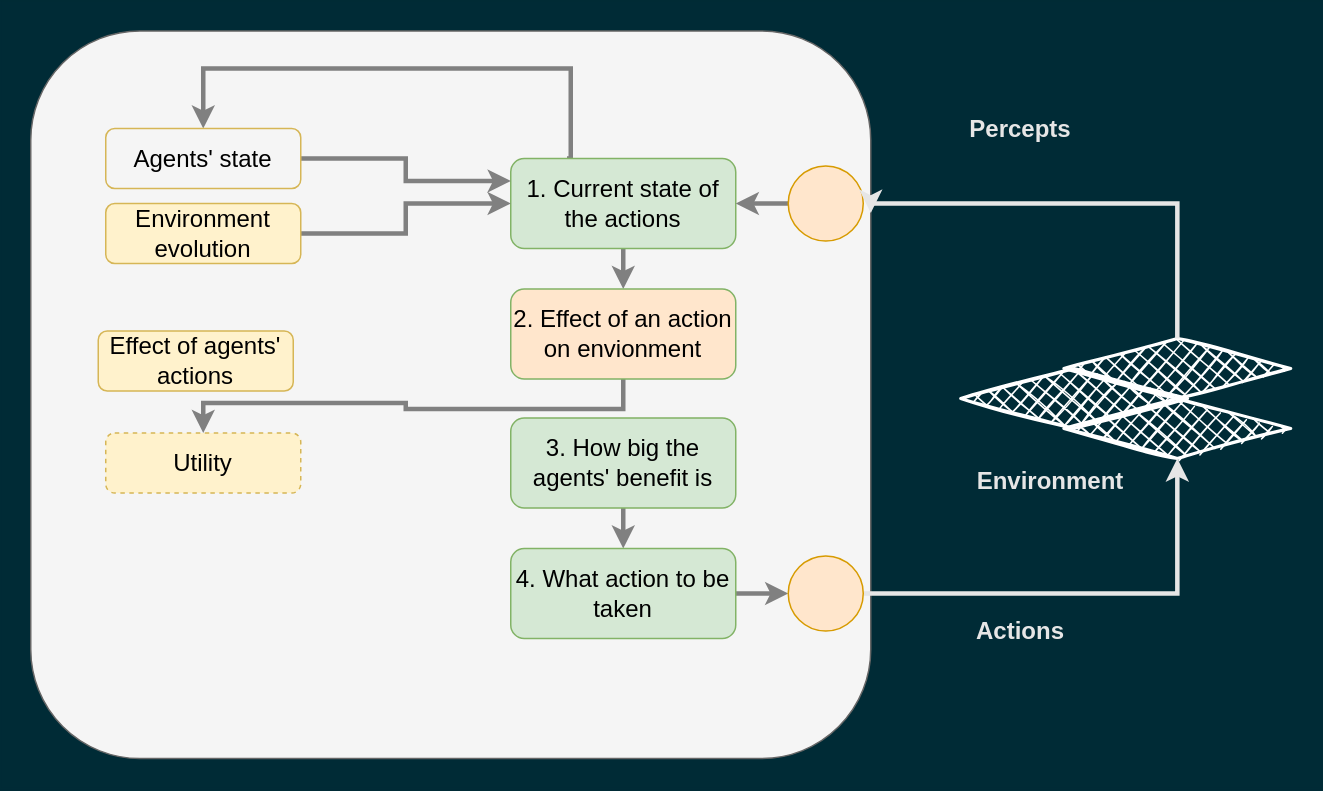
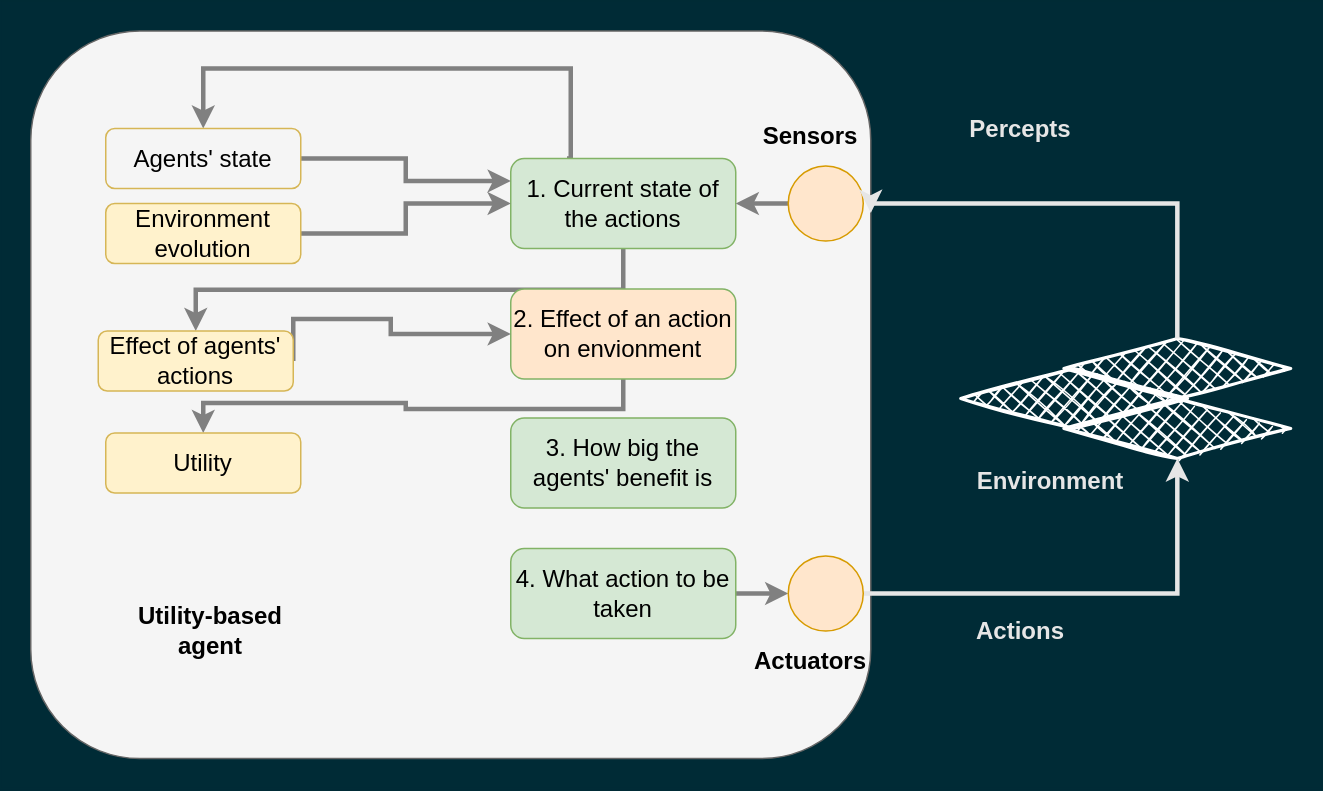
  <mxCell id="0" />
  <mxCell id="1" parent="0" />
  <mxCell id="2" value="" style="rounded=1;whiteSpace=wrap;html=1;fontSize=16;fontColor=#333333;fillColor=#f5f5f5;strokeColor=#666666;" parent="1" vertex="1"><mxGeometry x="20" y="20" width="560" height="485" as="geometry" /></mxCell>
  <mxCell id="3" style="edgeStyle=orthogonalEdgeStyle;rounded=0;orthogonalLoop=1;jettySize=auto;html=1;exitX=0.25;exitY=0;exitDx=0;exitDy=0;entryX=0.5;entryY=0;entryDx=0;entryDy=0;strokeColor=#808080;strokeWidth=3;fontSize=16;fontColor=#E6E6E6;" parent="1" source="5" target="13" edge="1"><mxGeometry relative="1" as="geometry"><Array as="points"><mxPoint x="380" y="45" /><mxPoint x="135" y="45" /></Array></mxGeometry></mxCell>
- <mxCell id="4" style="edgeStyle=orthogonalEdgeStyle;rounded=0;orthogonalLoop=1;jettySize=auto;html=1;exitX=0.5;exitY=1;exitDx=0;exitDy=0;entryX=0.5;entryY=0;entryDx=0;entryDy=0;strokeColor=#808080;strokeWidth=3;fontSize=16;fontColor=#E6E6E6;" parent="1" source="5" target="7" edge="1"><mxGeometry relative="1" as="geometry" /></mxCell>
+ <mxCell id="4" style="edgeStyle=orthogonalEdgeStyle;rounded=0;orthogonalLoop=1;jettySize=auto;html=1;exitX=0.5;exitY=1;exitDx=0;exitDy=0;strokeColor=#808080;strokeWidth=3;fontSize=16;fontColor=#E6E6E6;" parent="1" source="5" target="17" edge="1"><mxGeometry relative="1" as="geometry" /></mxCell>
  <mxCell id="5" value="&lt;span style=&quot;font-size: 16px;&quot;&gt;1. Current state of the actions&lt;/span&gt;" style="rounded=1;whiteSpace=wrap;html=1;fillColor=#d5e8d4;strokeColor=#82b366;" parent="1" vertex="1"><mxGeometry x="340" y="105" width="150" height="60" as="geometry" /></mxCell>
  <mxCell id="6" style="edgeStyle=orthogonalEdgeStyle;rounded=0;orthogonalLoop=1;jettySize=auto;html=1;exitX=0.5;exitY=1;exitDx=0;exitDy=0;strokeColor=#808080;strokeWidth=3;fontSize=16;fontColor=#E6E6E6;" parent="1" source="7" target="18" edge="1"><mxGeometry relative="1" as="geometry" /></mxCell>
  <mxCell id="7" value="&lt;span style=&quot;font-size: 16px;&quot;&gt;2. Effect of an action on envionment&lt;/span&gt;" style="rounded=1;whiteSpace=wrap;html=1;fillColor=#ffe6cc;strokeColor=#82b366;" parent="1" vertex="1"><mxGeometry x="340" y="192" width="150" height="60" as="geometry" /></mxCell>
- <mxCell id="8" style="edgeStyle=orthogonalEdgeStyle;rounded=0;orthogonalLoop=1;jettySize=auto;html=1;exitX=0.5;exitY=1;exitDx=0;exitDy=0;entryX=0.5;entryY=0;entryDx=0;entryDy=0;strokeColor=#808080;strokeWidth=3;fontSize=16;fontColor=#E6E6E6;" parent="1" source="9" target="11" edge="1"><mxGeometry relative="1" as="geometry" /></mxCell>
  <mxCell id="9" value="&lt;span style=&quot;font-size: 16px;&quot;&gt;3. How big the agents' benefit is&lt;/span&gt;" style="rounded=1;whiteSpace=wrap;html=1;fillColor=#d5e8d4;strokeColor=#82b366;" parent="1" vertex="1"><mxGeometry x="340" y="278" width="150" height="60" as="geometry" /></mxCell>
  <mxCell id="10" style="edgeStyle=orthogonalEdgeStyle;rounded=0;orthogonalLoop=1;jettySize=auto;html=1;exitX=1;exitY=0.5;exitDx=0;exitDy=0;entryX=0;entryY=0.5;entryDx=0;entryDy=0;strokeColor=#808080;strokeWidth=3;fontSize=16;fontColor=#E6E6E6;" parent="1" source="11" target="27" edge="1"><mxGeometry relative="1" as="geometry" /></mxCell>
  <mxCell id="11" value="&lt;span style=&quot;font-size: 16px;&quot;&gt;4. What action to be taken&lt;/span&gt;" style="rounded=1;whiteSpace=wrap;html=1;fillColor=#d5e8d4;strokeColor=#82b366;" parent="1" vertex="1"><mxGeometry x="340" y="365" width="150" height="60" as="geometry" /></mxCell>
  <mxCell id="12" style="edgeStyle=orthogonalEdgeStyle;rounded=0;orthogonalLoop=1;jettySize=auto;html=1;exitX=1;exitY=0.5;exitDx=0;exitDy=0;entryX=0;entryY=0.25;entryDx=0;entryDy=0;strokeColor=#808080;strokeWidth=3;fontSize=16;fontColor=#E6E6E6;" parent="1" source="13" target="5" edge="1"><mxGeometry relative="1" as="geometry" /></mxCell>
  <mxCell id="13" value="&lt;span style=&quot;font-size: 16px;&quot;&gt;Agents' state&lt;/span&gt;" style="rounded=1;whiteSpace=wrap;html=1;fillColor=#f5f5f5;strokeColor=#d6b656;" parent="1" vertex="1"><mxGeometry x="70" y="85" width="130" height="40" as="geometry" /></mxCell>
  <mxCell id="14" style="edgeStyle=orthogonalEdgeStyle;rounded=0;orthogonalLoop=1;jettySize=auto;html=1;exitX=1;exitY=0.5;exitDx=0;exitDy=0;entryX=0;entryY=0.5;entryDx=0;entryDy=0;strokeColor=#808080;strokeWidth=3;fontSize=16;fontColor=#E6E6E6;" parent="1" source="15" target="5" edge="1"><mxGeometry relative="1" as="geometry" /></mxCell>
  <mxCell id="15" value="&lt;span style=&quot;font-size: 16px;&quot;&gt;Environment evolution&lt;/span&gt;" style="rounded=1;whiteSpace=wrap;html=1;fillColor=#fff2cc;strokeColor=#d6b656;" parent="1" vertex="1"><mxGeometry x="70" y="135" width="130" height="40" as="geometry" /></mxCell>
+ <mxCell id="16" style="edgeStyle=orthogonalEdgeStyle;rounded=0;orthogonalLoop=1;jettySize=auto;html=1;exitX=1;exitY=0.5;exitDx=0;exitDy=0;strokeColor=#808080;strokeWidth=3;fontSize=16;fontColor=#E6E6E6;entryX=0;entryY=0.5;entryDx=0;entryDy=0;" parent="1" source="17" target="7" edge="1"><mxGeometry relative="1" as="geometry"><Array as="points"><mxPoint x="260" y="212" /><mxPoint x="260" y="222" /></Array></mxGeometry></mxCell>
  <mxCell id="17" value="&lt;span style=&quot;font-size: 16px;&quot;&gt;Effect of agents' actions&lt;/span&gt;" style="rounded=1;whiteSpace=wrap;html=1;fillColor=#fff2cc;strokeColor=#d6b656;" parent="1" vertex="1"><mxGeometry x="65" y="220" width="130" height="40" as="geometry" /></mxCell>
- <mxCell id="18" value="&lt;span style=&quot;font-size: 16px;&quot;&gt;Utility&lt;/span&gt;" style="rounded=1;whiteSpace=wrap;html=1;fillColor=#fff2cc;strokeColor=#d6b656;dashed=1;" parent="1" vertex="1"><mxGeometry x="70" y="288" width="130" height="40" as="geometry" /></mxCell>
+ <mxCell id="18" value="&lt;span style=&quot;font-size: 16px;&quot;&gt;Utility&lt;/span&gt;" style="rounded=1;whiteSpace=wrap;html=1;fillColor=#fff2cc;strokeColor=#d6b656;" parent="1" vertex="1"><mxGeometry x="70" y="288" width="130" height="40" as="geometry" /></mxCell>
  <mxCell id="19" value="" style="group;fontColor=#FFFFFF;strokeColor=none;" parent="1" vertex="1" connectable="0"><mxGeometry x="640" y="225" width="220" height="110" as="geometry" /></mxCell>
  <mxCell id="20" value="" style="rhombus;whiteSpace=wrap;html=1;strokeWidth=2;fillWeight=-1;hachureGap=8;fillStyle=cross-hatch;sketch=1;fontColor=#FFFFFF;strokeColor=#FFFFFF;" parent="19" vertex="1"><mxGeometry x="68.75" width="151.25" height="40" as="geometry" /></mxCell>
  <mxCell id="21" value="" style="rhombus;whiteSpace=wrap;html=1;strokeWidth=2;fillWeight=-1;hachureGap=8;fillStyle=cross-hatch;sketch=1;fontColor=#FFFFFF;strokeColor=#FFFFFF;" parent="19" vertex="1"><mxGeometry y="20" width="151.25" height="40" as="geometry" /></mxCell>
  <mxCell id="22" value="" style="rhombus;whiteSpace=wrap;html=1;strokeWidth=2;fillWeight=-1;hachureGap=8;fillStyle=cross-hatch;sketch=1;fontColor=#FFFFFF;strokeColor=#FFFFFF;" parent="19" vertex="1"><mxGeometry x="68.75" y="40" width="151.25" height="40" as="geometry" /></mxCell>
  <mxCell id="23" value="&lt;b&gt;Environment&lt;/b&gt;" style="text;html=1;strokeColor=none;fillColor=none;align=center;verticalAlign=middle;whiteSpace=wrap;rounded=0;fontSize=16;fontColor=#E6E6E6;" parent="19" vertex="1"><mxGeometry x="30" y="80" width="60" height="30" as="geometry" /></mxCell>
  <mxCell id="24" style="edgeStyle=orthogonalEdgeStyle;rounded=0;orthogonalLoop=1;jettySize=auto;html=1;exitX=0;exitY=0.5;exitDx=0;exitDy=0;entryX=1;entryY=0.5;entryDx=0;entryDy=0;strokeColor=#808080;strokeWidth=3;fontSize=16;fontColor=#E6E6E6;" parent="1" source="25" target="5" edge="1"><mxGeometry relative="1" as="geometry" /></mxCell>
  <mxCell id="25" value="" style="ellipse;whiteSpace=wrap;html=1;aspect=fixed;fontSize=16;fillColor=#ffe6cc;strokeColor=#d79b00;" parent="1" vertex="1"><mxGeometry x="525" y="110" width="50" height="50" as="geometry" /></mxCell>
  <mxCell id="26" style="edgeStyle=orthogonalEdgeStyle;rounded=0;orthogonalLoop=1;jettySize=auto;html=1;exitX=1;exitY=0.5;exitDx=0;exitDy=0;entryX=0.5;entryY=1;entryDx=0;entryDy=0;strokeColor=#E6E6E6;strokeWidth=3;fontSize=16;fontColor=#000000;" parent="1" source="27" target="22" edge="1"><mxGeometry relative="1" as="geometry" /></mxCell>
  <mxCell id="27" value="" style="ellipse;whiteSpace=wrap;html=1;aspect=fixed;fontSize=16;fillColor=#ffe6cc;strokeColor=#d79b00;" parent="1" vertex="1"><mxGeometry x="525" y="370" width="50" height="50" as="geometry" /></mxCell>
+ <mxCell id="28" value="&lt;font color=&quot;#000000&quot;&gt;&lt;b&gt;Sensors&lt;/b&gt;&lt;/font&gt;" style="text;html=1;strokeColor=none;fillColor=none;align=center;verticalAlign=middle;whiteSpace=wrap;rounded=0;fontSize=16;fontColor=#E6E6E6;" parent="1" vertex="1"><mxGeometry x="510" y="75" width="60" height="30" as="geometry" /></mxCell>
+ <mxCell id="29" value="&lt;font color=&quot;#000000&quot;&gt;&lt;b&gt;Actuators&lt;/b&gt;&lt;/font&gt;" style="text;html=1;strokeColor=none;fillColor=none;align=center;verticalAlign=middle;whiteSpace=wrap;rounded=0;fontSize=16;fontColor=#E6E6E6;" parent="1" vertex="1"><mxGeometry x="510" y="425" width="60" height="30" as="geometry" /></mxCell>
  <mxCell id="30" style="edgeStyle=orthogonalEdgeStyle;rounded=0;orthogonalLoop=1;jettySize=auto;html=1;exitX=0.5;exitY=0;exitDx=0;exitDy=0;entryX=1;entryY=0.25;entryDx=0;entryDy=0;strokeColor=#E6E6E6;strokeWidth=3;fontSize=16;fontColor=#000000;" parent="1" source="20" target="2" edge="1"><mxGeometry relative="1" as="geometry"><Array as="points"><mxPoint x="784" y="135" /></Array></mxGeometry></mxCell>
  <mxCell id="31" value="&lt;font color=&quot;#e6e6e6&quot;&gt;&lt;b&gt;Percepts&lt;/b&gt;&lt;/font&gt;" style="text;html=1;strokeColor=none;fillColor=none;align=center;verticalAlign=middle;whiteSpace=wrap;rounded=0;fontSize=16;fontColor=#000000;" parent="1" vertex="1"><mxGeometry x="650" y="70" width="60" height="30" as="geometry" /></mxCell>
  <mxCell id="32" value="&lt;font color=&quot;#e6e6e6&quot;&gt;&lt;b&gt;Actions&lt;/b&gt;&lt;/font&gt;" style="text;html=1;strokeColor=none;fillColor=none;align=center;verticalAlign=middle;whiteSpace=wrap;rounded=0;fontSize=16;fontColor=#000000;" parent="1" vertex="1"><mxGeometry x="650" y="405" width="60" height="30" as="geometry" /></mxCell>
+ <mxCell id="33" value="&lt;font size=&quot;1&quot; color=&quot;#000000&quot;&gt;&lt;b style=&quot;font-size: 16px;&quot;&gt;Utility-based agent&lt;/b&gt;&lt;/font&gt;" style="text;html=1;strokeColor=none;fillColor=none;align=center;verticalAlign=middle;whiteSpace=wrap;rounded=0;fontSize=16;fontColor=#E6E6E6;" parent="1" vertex="1"><mxGeometry x="80" y="405" width="120" height="30" as="geometry" /></mxCell>
